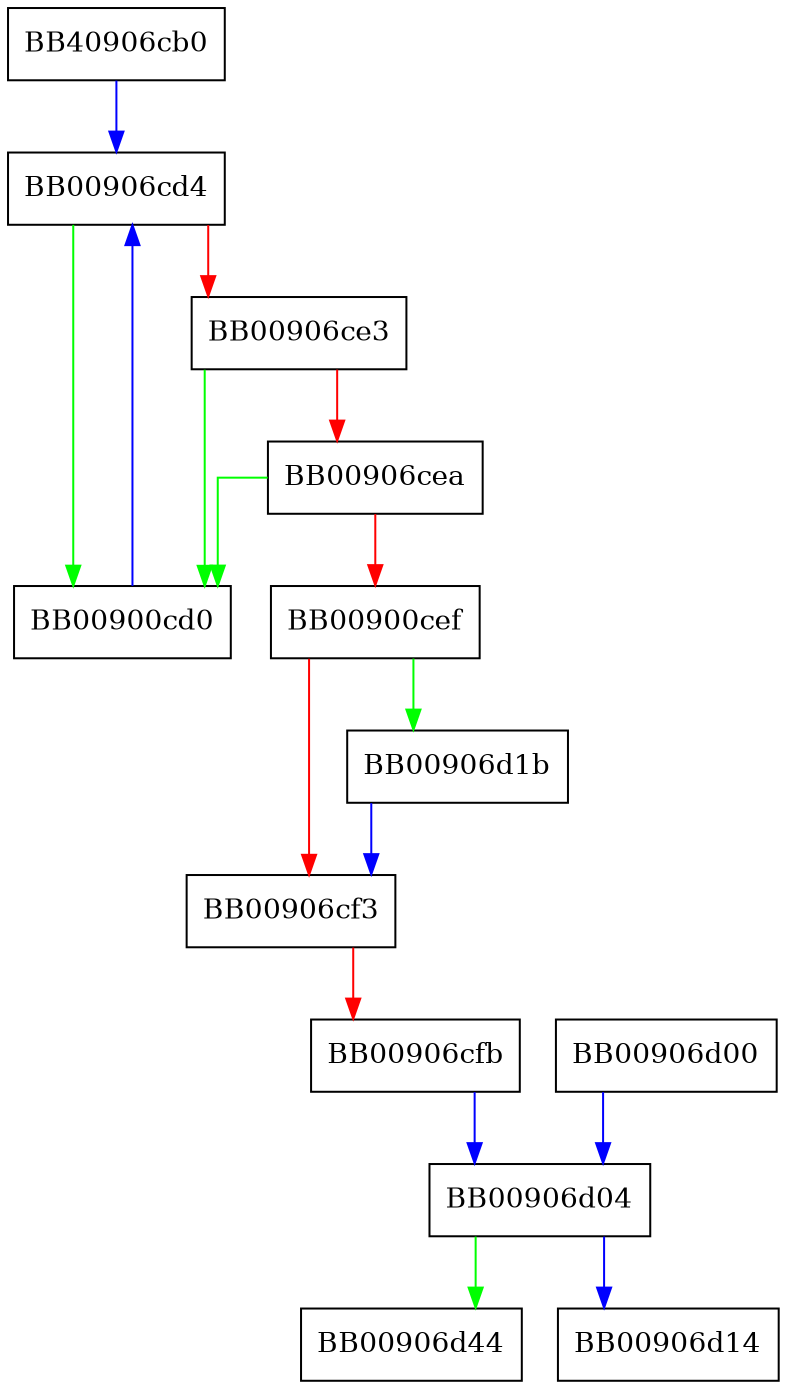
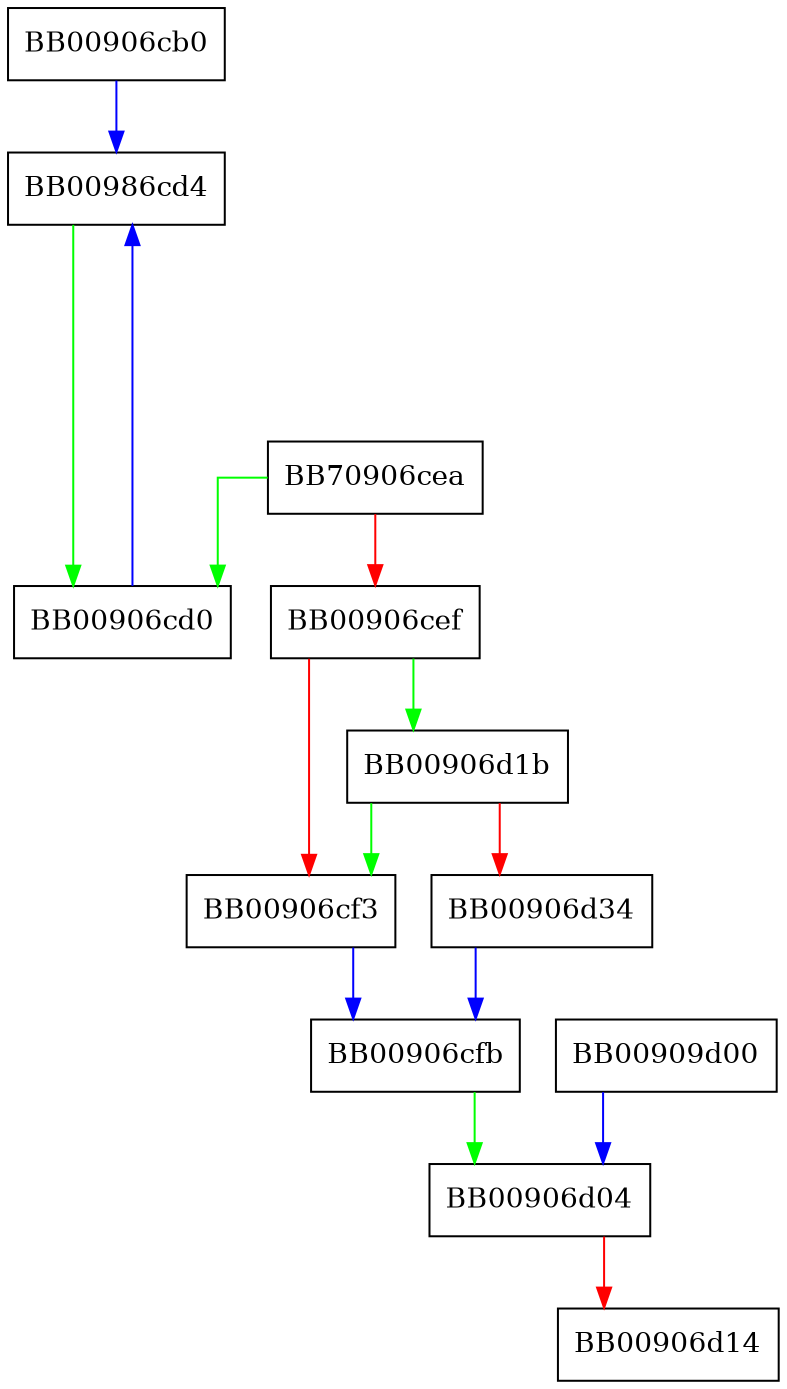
  digraph {
    splines=ortho
    node [shape=box]
    edge [color=green]
-   BB00906cb0 [label=BB40906cb0]
-   BB00906cd4
-   BB00906cd0 [label=BB00900cd0]
-   BB00906ce3
-   BB00906cea
-   BB00906cef [label=BB00900cef]
+   BB00906cb0
+   BB00906cd4 [label=BB00986cd4]
+   BB00906cd0
+   BB00906cea [label=BB70906cea]
+   BB00906cef
    BB00906d1b
    BB00906cf3
+   BB00906d34
    BB00906cfb
    BB00906d04
-   BB00906d44
    BB00906d14
-   BB00906d00
+   BB00906d00 [label=BB00909d00]
    BB00906cb0 -> BB00906cd4 [color=blue]
    BB00906cd4 -> BB00906cd0
-   BB00906cd4 -> BB00906ce3 [color=red]
    BB00906cd0 -> BB00906cd4 [color=blue]
-   BB00906ce3 -> BB00906cd0
-   BB00906ce3 -> BB00906cea [color=red]
    BB00906cea -> BB00906cd0
    BB00906cea -> BB00906cef [color=red]
    BB00906cef -> BB00906d1b
    BB00906cef -> BB00906cf3 [color=red]
-   BB00906d1b -> BB00906cf3 [color=blue]
-   BB00906cf3 -> BB00906cfb [color=red]
-   BB00906cfb -> BB00906d04 [color=blue]
-   BB00906d04 -> BB00906d44
-   BB00906d04 -> BB00906d14 [color=blue]
+   BB00906d1b -> BB00906cf3
+   BB00906d1b -> BB00906d34 [color=red]
+   BB00906cf3 -> BB00906cfb [color=blue]
+   BB00906d34 -> BB00906cfb [color=blue]
+   BB00906cfb -> BB00906d04
+   BB00906d04 -> BB00906d14 [color=red]
    BB00906d00 -> BB00906d04 [color=blue]
  }
